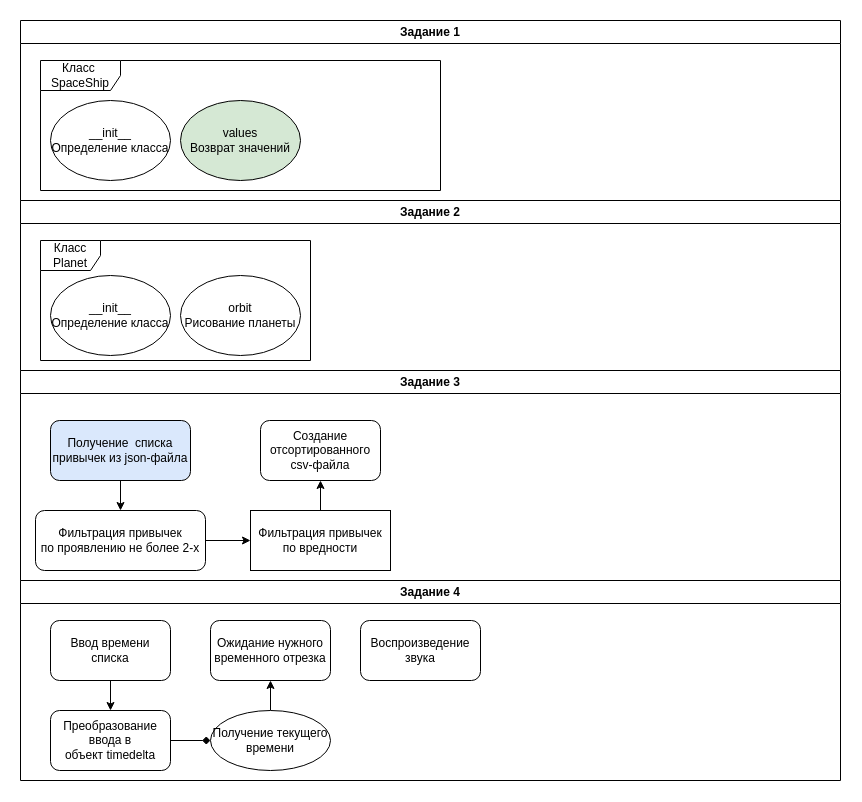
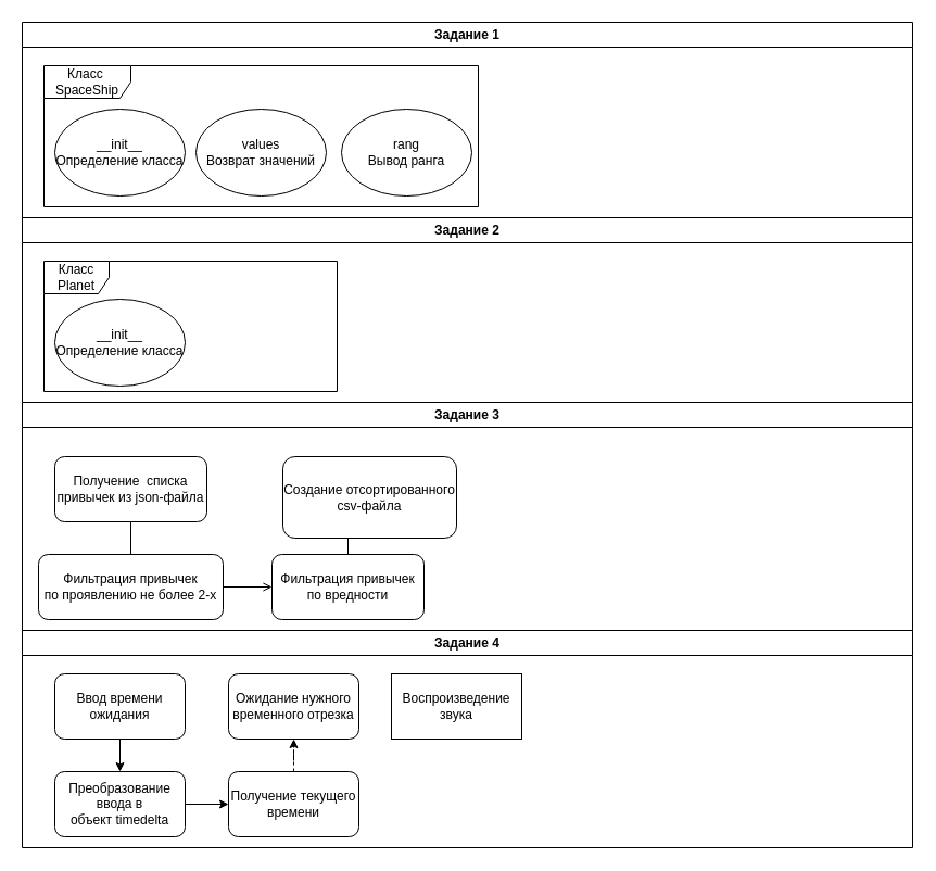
  <mxCell id="0" />
  <mxCell id="1" parent="0" />
  <mxCell id="2" value="Задание 1" style="swimlane;whiteSpace=wrap;html=1;" vertex="1" parent="1"><mxGeometry width="820" height="180" as="geometry" x="20" y="20" /></mxCell>
  <mxCell id="3" value="Класс&amp;nbsp;&lt;div&gt;SpaceShip&lt;/div&gt;" style="shape=umlFrame;whiteSpace=wrap;html=1;pointerEvents=0;width=80;height=30;" vertex="1" parent="2"><mxGeometry x="20" y="40" width="400" height="130" as="geometry" /></mxCell>
  <mxCell id="4" value="__init__&lt;br&gt;Определение класса" style="ellipse;whiteSpace=wrap;html=1;" vertex="1" parent="2"><mxGeometry x="30" y="80" width="120" height="80" as="geometry" /></mxCell>
- <mxCell id="5" value="values&lt;div&gt;Возврат значений&lt;/div&gt;" style="ellipse;whiteSpace=wrap;html=1;fillColor=#d5e8d4;" vertex="1" parent="2"><mxGeometry x="160" y="80" width="120" height="80" as="geometry" /></mxCell>
+ <mxCell id="5" value="values&lt;div&gt;Возврат значений&lt;/div&gt;" style="ellipse;whiteSpace=wrap;html=1;" vertex="1" parent="2"><mxGeometry x="160" y="80" width="120" height="80" as="geometry" /></mxCell>
+ <mxCell id="6" value="rang&lt;div&gt;Вывод ранга&lt;/div&gt;" style="ellipse;whiteSpace=wrap;html=1;" vertex="1" parent="2"><mxGeometry x="294" y="80" width="120" height="80" as="geometry" /></mxCell>
  <mxCell id="7" value="Задание 2" style="swimlane;whiteSpace=wrap;html=1;" vertex="1" parent="1"><mxGeometry y="200" width="820" height="170" as="geometry" x="20" /></mxCell>
  <mxCell id="8" value="Класс&lt;div&gt;Planet&lt;br&gt;&lt;/div&gt;" style="shape=umlFrame;whiteSpace=wrap;html=1;pointerEvents=0;" vertex="1" parent="7"><mxGeometry x="20" y="40" width="270" height="120" as="geometry" /></mxCell>
  <mxCell id="9" value="__init__&lt;div&gt;Определение класса&lt;/div&gt;" style="ellipse;whiteSpace=wrap;html=1;" vertex="1" parent="7"><mxGeometry x="30" y="75" width="120" height="80" as="geometry" /></mxCell>
- <mxCell id="10" value="orbit&lt;div&gt;Рисование планеты&lt;/div&gt;" style="ellipse;whiteSpace=wrap;html=1;" vertex="1" parent="7"><mxGeometry x="160" y="75" width="120" height="80" as="geometry" /></mxCell>
  <mxCell id="11" value="Задание 3" style="swimlane;whiteSpace=wrap;html=1;" vertex="1" parent="1"><mxGeometry y="370" width="820" height="210" as="geometry" x="20" /></mxCell>
- <mxCell id="12" value="" style="edgeStyle=orthogonalEdgeStyle;rounded=0;orthogonalLoop=1;jettySize=auto;html=1;" edge="1" parent="11" source="13" target="15"><mxGeometry relative="1" as="geometry" /></mxCell>
- <mxCell id="13" value="Получение&amp;nbsp; списка привычек из json-файла" style="rounded=1;whiteSpace=wrap;html=1;fillColor=#dae8fc;" vertex="1" parent="11"><mxGeometry x="30" y="50" width="140" height="60" as="geometry" /></mxCell>
- <mxCell id="14" value="" style="edgeStyle=orthogonalEdgeStyle;rounded=0;orthogonalLoop=1;jettySize=auto;html=1;" edge="1" parent="11" source="15" target="17"><mxGeometry relative="1" as="geometry" /></mxCell>
+ <mxCell id="12" value="" style="edgeStyle=orthogonalEdgeStyle;rounded=0;orthogonalLoop=1;jettySize=auto;html=1;endArrow=none;" edge="1" parent="11" source="13" target="15"><mxGeometry relative="1" as="geometry" /></mxCell>
+ <mxCell id="13" value="Получение&amp;nbsp; списка привычек из json-файла" style="rounded=1;whiteSpace=wrap;html=1;" vertex="1" parent="11"><mxGeometry x="30" y="50" width="140" height="60" as="geometry" /></mxCell>
+ <mxCell id="14" value="" style="edgeStyle=orthogonalEdgeStyle;rounded=0;orthogonalLoop=1;jettySize=auto;html=1;endArrow=open;" edge="1" parent="11" source="15" target="17"><mxGeometry relative="1" as="geometry" /></mxCell>
  <mxCell id="15" value="Фильтрация привычек по&amp;nbsp;проявлению не более 2-х" style="rounded=1;whiteSpace=wrap;html=1;" vertex="1" parent="11"><mxGeometry x="15" y="140" width="170" height="60" as="geometry" /></mxCell>
  <mxCell id="16" value="" style="edgeStyle=orthogonalEdgeStyle;rounded=0;orthogonalLoop=1;jettySize=auto;html=1;" edge="1" parent="11" source="17" target="18"><mxGeometry relative="1" as="geometry" /></mxCell>
- <mxCell id="17" value="Фильтрация привычек по вредности" style="whiteSpace=wrap;html=1;rounded=0;" vertex="1" parent="11"><mxGeometry x="230" y="140" width="140" height="60" as="geometry" /></mxCell>
- <mxCell id="18" value="Со&lt;span style=&quot;background-color: initial;&quot;&gt;здание отсортированного csv-файла&lt;/span&gt;" style="rounded=1;whiteSpace=wrap;html=1;" vertex="1" parent="11"><mxGeometry x="240" y="50" width="120" height="60" as="geometry" /></mxCell>
+ <mxCell id="17" value="Фильтрация привычек по вредности" style="rounded=1;whiteSpace=wrap;html=1;" vertex="1" parent="11"><mxGeometry x="230" y="140" width="140" height="60" as="geometry" /></mxCell>
+ <mxCell id="18" value="Со&lt;span style=&quot;background-color: initial;&quot;&gt;здание отсортированного csv-файла&lt;/span&gt;" style="rounded=1;whiteSpace=wrap;html=1;" vertex="1" parent="11"><mxGeometry x="240" y="50" width="160" height="75" as="geometry" /></mxCell>
  <mxCell id="19" value="Задание 4" style="swimlane;whiteSpace=wrap;html=1;" vertex="1" parent="1"><mxGeometry y="580" width="820" height="200" as="geometry" x="20" /></mxCell>
  <mxCell id="20" value="" style="edgeStyle=orthogonalEdgeStyle;rounded=0;orthogonalLoop=1;jettySize=auto;html=1;" edge="1" parent="19" source="21" target="23"><mxGeometry relative="1" as="geometry" /></mxCell>
- <mxCell id="21" value="Ввод времени списка" style="rounded=1;whiteSpace=wrap;html=1;" vertex="1" parent="19"><mxGeometry x="30" y="40" width="120" height="60" as="geometry" /></mxCell>
- <mxCell id="22" value="" style="edgeStyle=orthogonalEdgeStyle;rounded=0;orthogonalLoop=1;jettySize=auto;html=1;endArrow=diamond;" edge="1" parent="19" source="23" target="25"><mxGeometry relative="1" as="geometry" /></mxCell>
+ <mxCell id="21" value="Ввод времени ожидания" style="rounded=1;whiteSpace=wrap;html=1;" vertex="1" parent="19"><mxGeometry x="30" y="40" width="120" height="60" as="geometry" /></mxCell>
+ <mxCell id="22" value="" style="edgeStyle=orthogonalEdgeStyle;rounded=0;orthogonalLoop=1;jettySize=auto;html=1;" edge="1" parent="19" source="23" target="25"><mxGeometry relative="1" as="geometry" /></mxCell>
  <mxCell id="23" value="Преобразование ввода в объект&amp;nbsp;timedelta" style="rounded=1;whiteSpace=wrap;html=1;" vertex="1" parent="19"><mxGeometry x="30" y="130" width="120" height="60" as="geometry" /></mxCell>
- <mxCell id="24" value="" style="edgeStyle=orthogonalEdgeStyle;rounded=0;orthogonalLoop=1;jettySize=auto;html=1;" edge="1" parent="19" source="25" target="26"><mxGeometry relative="1" as="geometry" /></mxCell>
- <mxCell id="25" value="Получение текущего времени" style="ellipse;whiteSpace=wrap;html=1;" vertex="1" parent="19"><mxGeometry x="190" y="130" width="120" height="60" as="geometry" /></mxCell>
+ <mxCell id="24" value="" style="edgeStyle=orthogonalEdgeStyle;rounded=0;orthogonalLoop=1;jettySize=auto;html=1;dashed=1;" edge="1" parent="19" source="25" target="26"><mxGeometry relative="1" as="geometry" /></mxCell>
+ <mxCell id="25" value="Получение текущего времени" style="rounded=1;whiteSpace=wrap;html=1;" vertex="1" parent="19"><mxGeometry x="190" y="130" width="120" height="60" as="geometry" /></mxCell>
  <mxCell id="26" value="Ожидание нужного временного отрезка" style="rounded=1;whiteSpace=wrap;html=1;" vertex="1" parent="19"><mxGeometry x="190" y="40" width="120" height="60" as="geometry" /></mxCell>
- <mxCell id="27" value="Воспроизведение звука" style="rounded=1;whiteSpace=wrap;html=1;" vertex="1" parent="19"><mxGeometry x="340" y="40" width="120" height="60" as="geometry" /></mxCell>
+ <mxCell id="27" value="Воспроизведение звука" style="whiteSpace=wrap;html=1;rounded=0;" vertex="1" parent="19"><mxGeometry x="340" y="40" width="120" height="60" as="geometry" /></mxCell>
